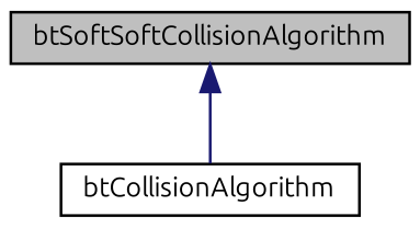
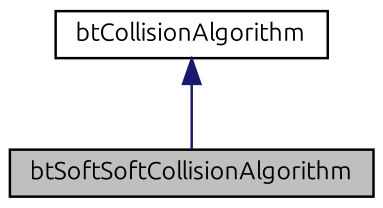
  digraph {
    fontname=Ubuntu
    node [color=black fontname=Ubuntu fontsize=10 shape=record style=filled]
    n1 [fillcolor=grey75 fontcolor=black height=0.2 label=btSoftSoftCollisionAlgorithm width=0.4]
    n2 [fillcolor=white height=0.2 label=btCollisionAlgorithm width=0.4]
-   n1 -> n2 [color=midnightblue dir=back fontname=Ubuntu fontsize=10 labelfontname=Helvetica labelfontsize=10 style=solid]
+   n2 -> n1 [color=midnightblue dir=back fontname=Ubuntu fontsize=10 labelfontname=Helvetica labelfontsize=10 style=solid]
  }
